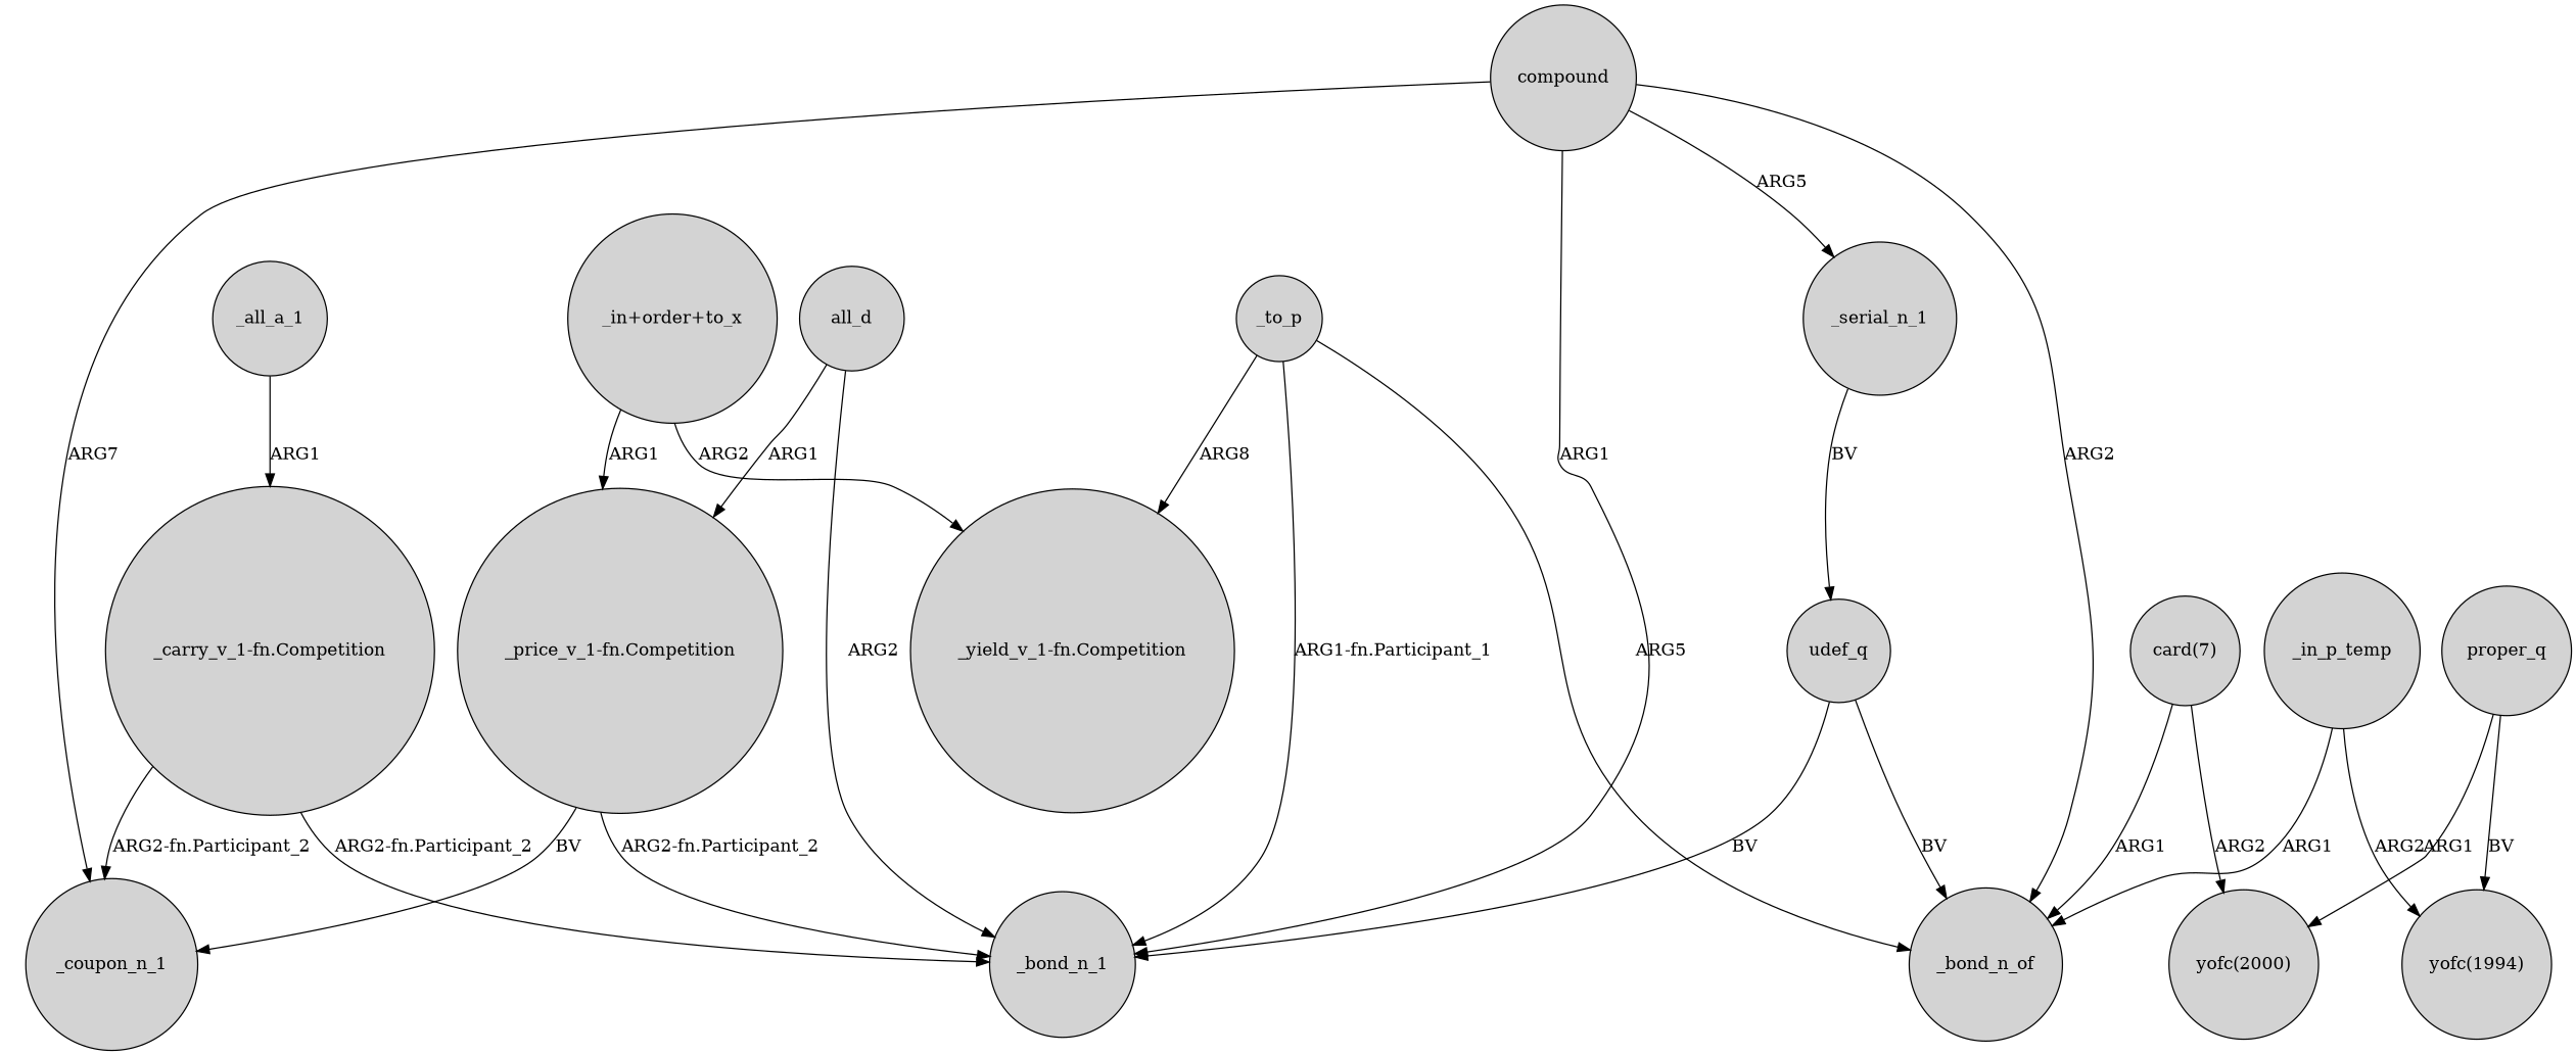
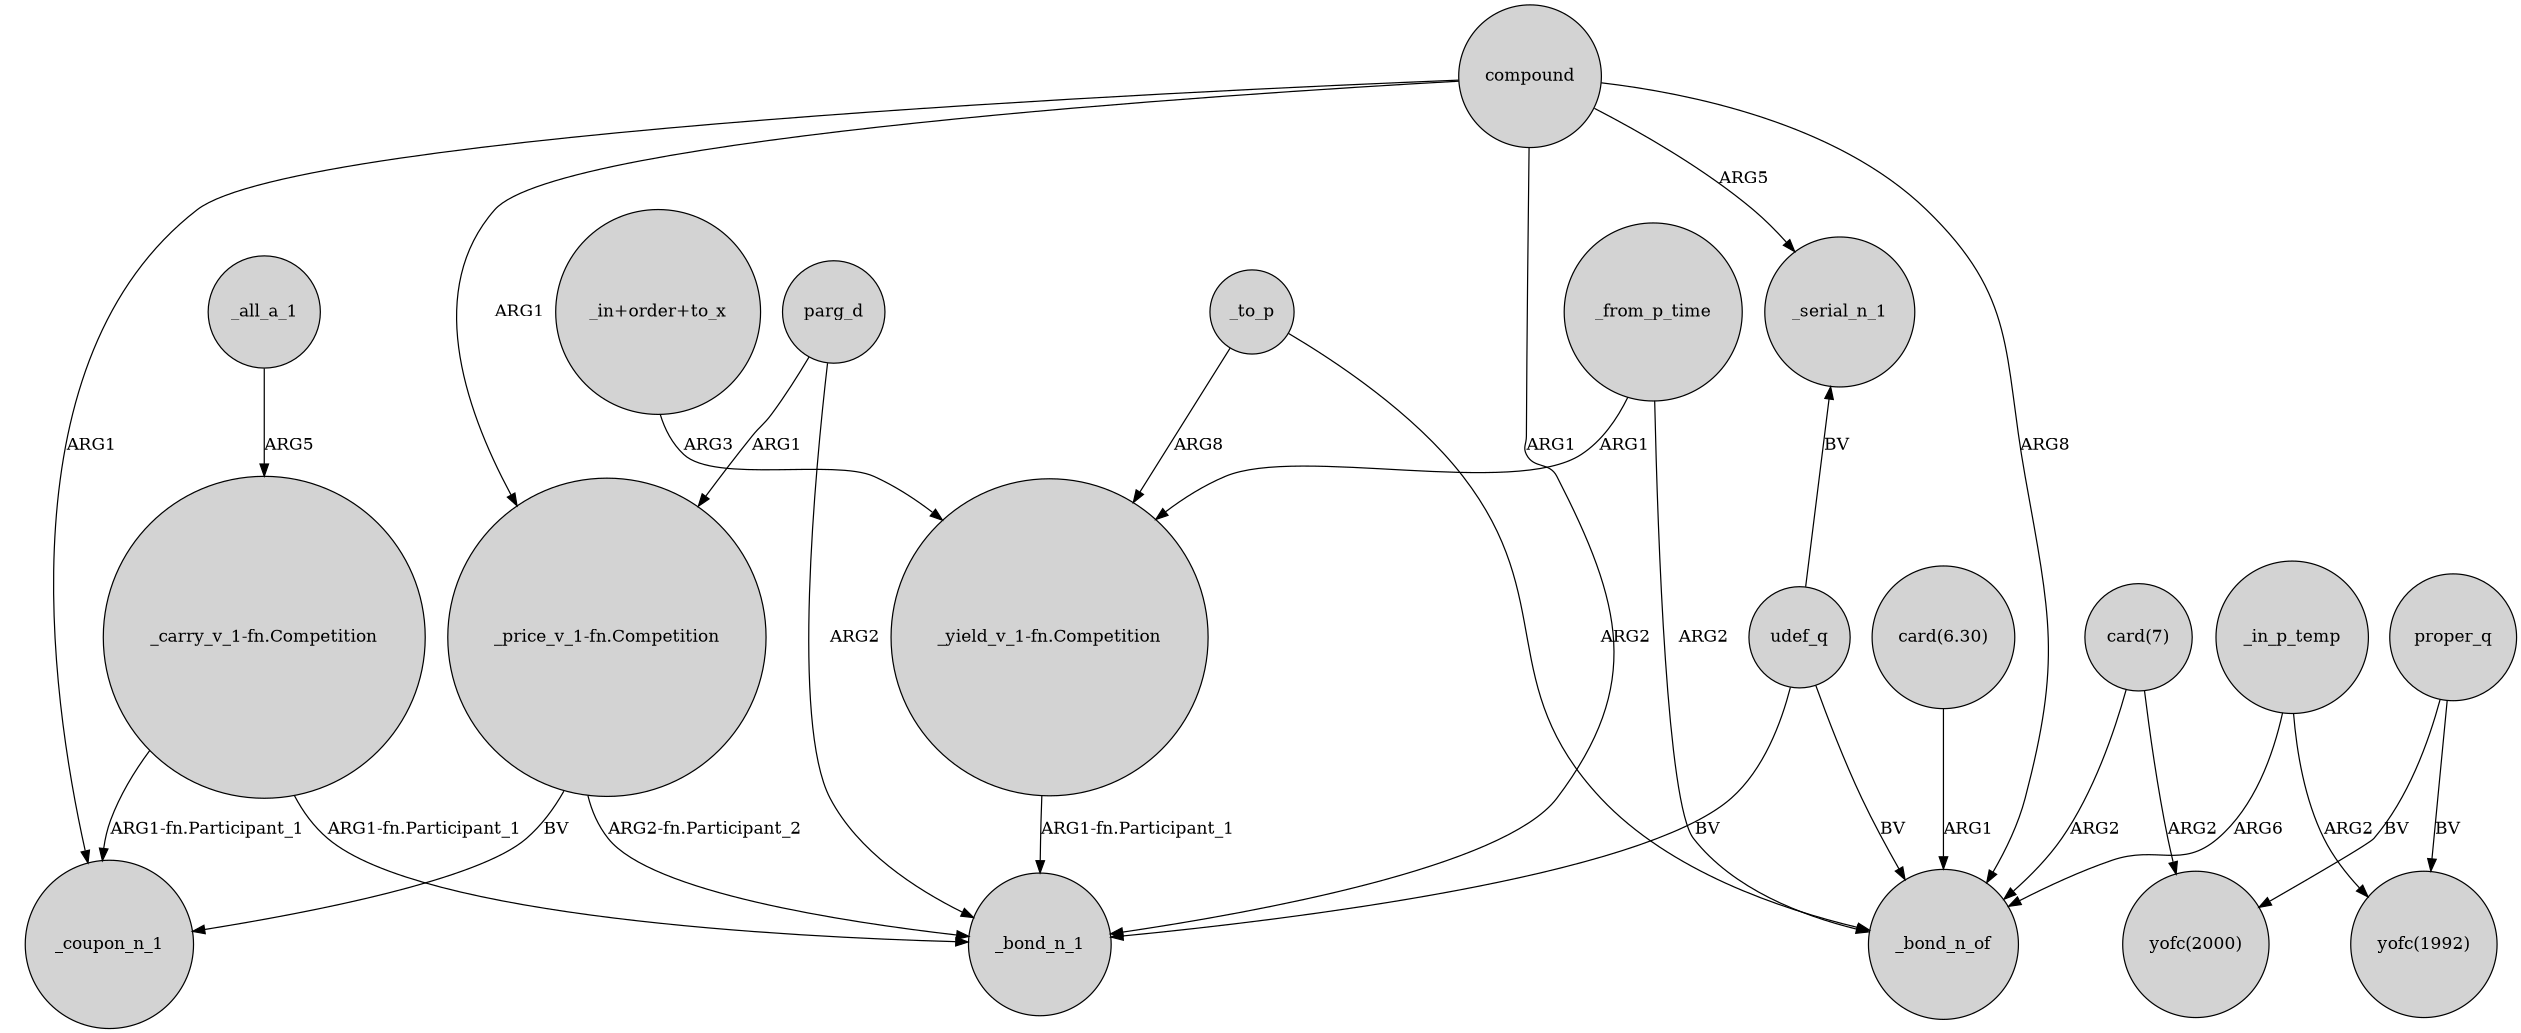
  digraph {
    node [shape=circle style=filled]
    compound
    _coupon_n_1
    n3 [label=_bond_n_of]
    _bond_n_1
    _serial_n_1
    proper_q
    "yofc(2000)"
-   "yofc(1992)" [label="yofc(1994)"]
+   "yofc(1992)"
    "card(7)"
-   parg_d [label=all_d]
+   parg_d
    "_price_v_1-fn.Competition"
    udef_q
    _to_p
    "_yield_v_1-fn.Competition"
    _all_a_1
    "_carry_v_1-fn.Competition"
    "_in+order+to_x"
+   _from_p_time
    _in_p_temp
-   compound -> _coupon_n_1 [label=ARG7]
-   compound -> n3 [label=ARG2]
+   "card(6.30)"
+   compound -> _coupon_n_1 [label=ARG1]
+   compound -> n3 [label=ARG8]
    compound -> _bond_n_1 [label=ARG1]
    compound -> _serial_n_1 [label=ARG5]
-   proper_q -> "yofc(2000)" [label=ARG1]
+   proper_q -> "yofc(2000)" [label=BV]
    proper_q -> "yofc(1992)" [label=BV]
-   "card(7)" -> n3 [label=ARG1]
+   "card(7)" -> n3 [label=ARG2]
    "card(7)" -> "yofc(2000)" [label=ARG2]
    parg_d -> _bond_n_1 [label=ARG2]
    parg_d -> "_price_v_1-fn.Competition" [label=ARG1]
    "_price_v_1-fn.Competition" -> _coupon_n_1 [label=BV]
    "_price_v_1-fn.Competition" -> _bond_n_1 [label="ARG2-fn.Participant_2"]
    udef_q -> n3 [label=BV]
    udef_q -> _bond_n_1 [label=BV]
-   _serial_n_1 -> udef_q [label=BV]
-   _to_p -> n3 [label=ARG5]
+   udef_q -> _serial_n_1 [label=BV]
+   _to_p -> n3 [label=ARG2]
    _to_p -> "_yield_v_1-fn.Competition" [label=ARG8]
-   _to_p -> _bond_n_1 [label="ARG1-fn.Participant_1"]
-   _all_a_1 -> "_carry_v_1-fn.Competition" [label=ARG1]
-   "_carry_v_1-fn.Competition" -> _coupon_n_1 [label="ARG2-fn.Participant_2"]
-   "_carry_v_1-fn.Competition" -> _bond_n_1 [label="ARG2-fn.Participant_2"]
-   "_in+order+to_x" -> "_price_v_1-fn.Competition" [label=ARG1]
-   "_in+order+to_x" -> "_yield_v_1-fn.Competition" [label=ARG2]
-   _in_p_temp -> n3 [label=ARG1]
+   "_yield_v_1-fn.Competition" -> _bond_n_1 [label="ARG1-fn.Participant_1"]
+   _all_a_1 -> "_carry_v_1-fn.Competition" [label=ARG5]
+   "_carry_v_1-fn.Competition" -> _coupon_n_1 [label="ARG1-fn.Participant_1"]
+   "_carry_v_1-fn.Competition" -> _bond_n_1 [label="ARG1-fn.Participant_1"]
+   compound -> "_price_v_1-fn.Competition" [label=ARG1]
+   "_in+order+to_x" -> "_yield_v_1-fn.Competition" [label=ARG3]
+   _from_p_time -> n3 [label=ARG2]
+   _from_p_time -> "_yield_v_1-fn.Competition" [label=ARG1]
+   _in_p_temp -> n3 [label=ARG6]
    _in_p_temp -> "yofc(1992)" [label=ARG2]
+   "card(6.30)" -> n3 [label=ARG1]
  }
